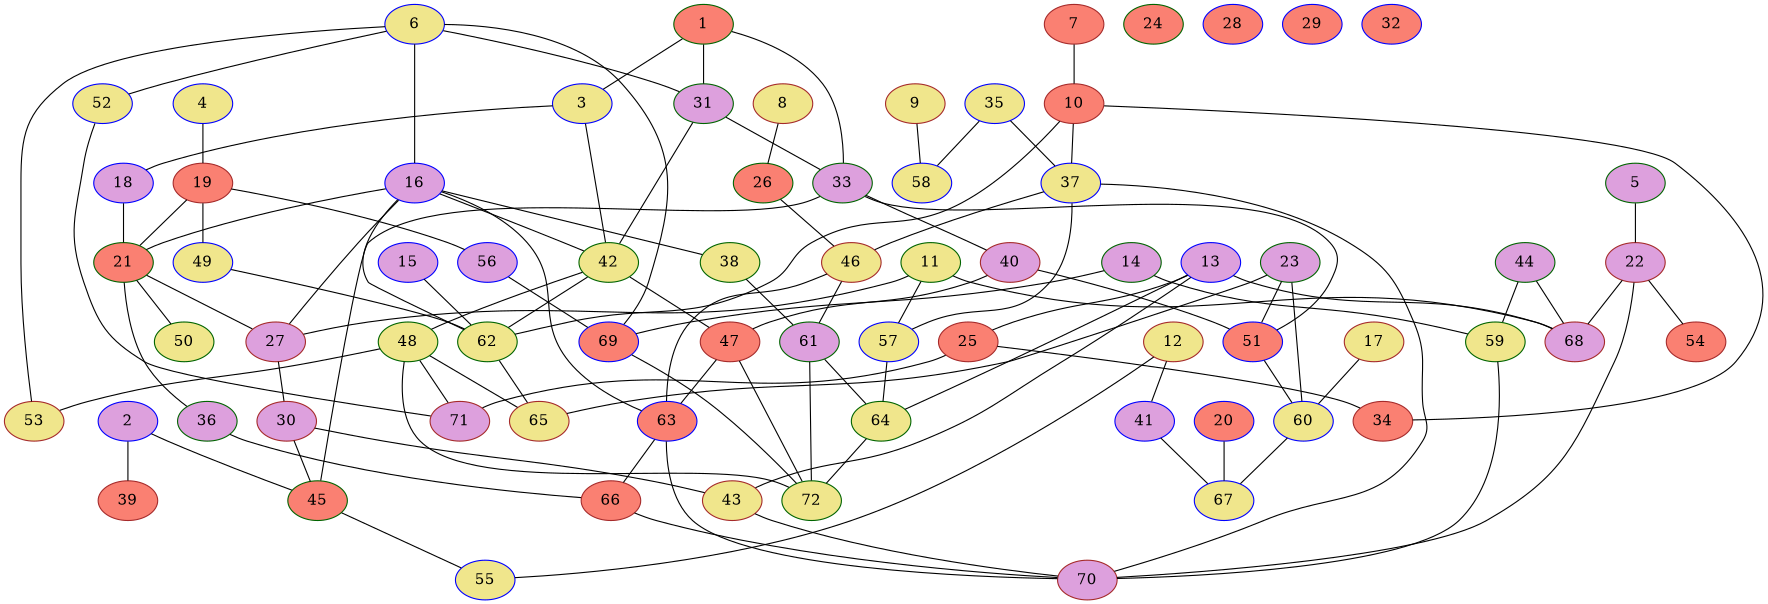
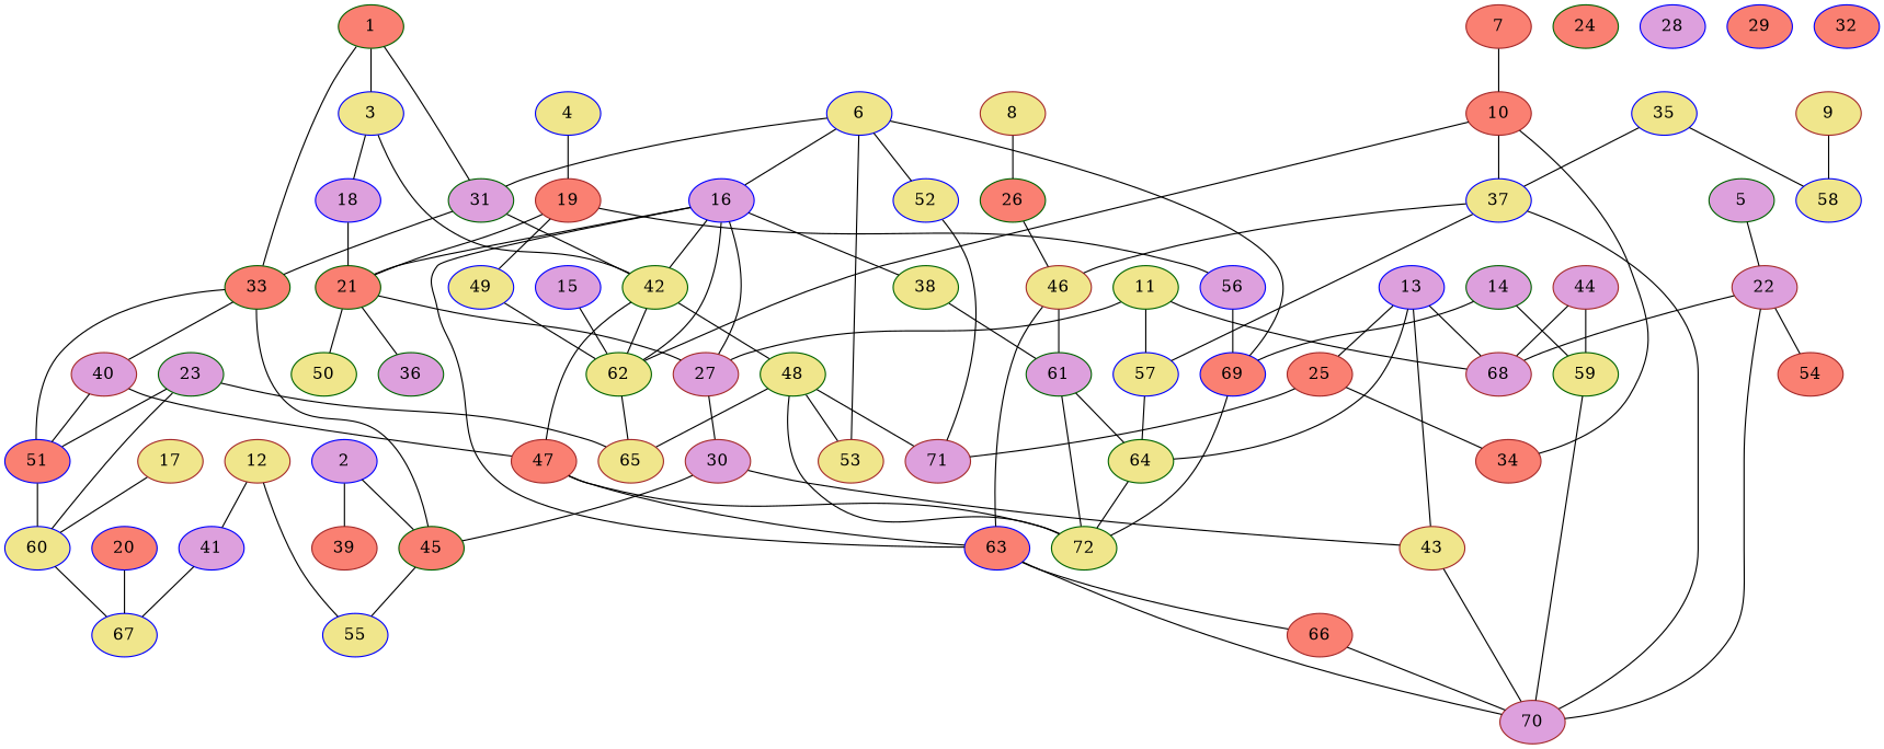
  graph {
    node [color=blue fillcolor=khaki style=filled]
    1 [color=darkgreen fillcolor=salmon]
    3
    31 [color=darkgreen fillcolor=plum]
-   33 [color=darkgreen fillcolor=plum]
+   33 [color=darkgreen fillcolor=salmon]
    18 [fillcolor=plum]
    42 [color=darkgreen]
    45 [color=darkgreen fillcolor=salmon]
    51 [fillcolor=salmon]
    40 [color=brown fillcolor=plum]
    2 [fillcolor=plum]
    39 [color=brown fillcolor=salmon]
    55
    21 [color=darkgreen fillcolor=salmon]
    62 [color=darkgreen]
    47 [color=brown fillcolor=salmon]
    48 [color=darkgreen]
    4
    19 [color=brown fillcolor=salmon]
    49
    56 [fillcolor=plum]
    5 [color=darkgreen fillcolor=plum]
    22 [color=brown fillcolor=plum]
    68 [color=brown fillcolor=plum]
    54 [color=brown fillcolor=salmon]
    70 [color=brown fillcolor=plum]
    6
    16 [fillcolor=plum]
    52
    53 [color=brown]
    69 [fillcolor=salmon]
    27 [color=brown fillcolor=plum]
    38 [color=darkgreen]
    63 [fillcolor=salmon]
    71 [color=brown fillcolor=plum]
    72 [color=darkgreen]
    7 [color=brown fillcolor=salmon]
    10 [color=brown fillcolor=salmon]
    34 [color=brown fillcolor=salmon]
    37
    26 [color=darkgreen fillcolor=salmon]
    8 [color=brown]
    46 [color=brown]
    58
    9 [color=brown]
    57
    65 [color=brown]
    11 [color=darkgreen]
    30 [color=brown fillcolor=plum]
    64 [color=darkgreen]
    41 [fillcolor=plum]
    12 [color=brown]
    67
    13 [fillcolor=plum]
    25 [color=brown fillcolor=salmon]
    43 [color=brown]
    14 [color=darkgreen fillcolor=plum]
    59 [color=darkgreen]
    15 [fillcolor=plum]
    36 [color=darkgreen fillcolor=plum]
    50 [color=darkgreen]
    61 [color=darkgreen fillcolor=plum]
    66 [color=brown fillcolor=salmon]
    60
    17 [color=brown]
    20 [fillcolor=salmon]
    23 [color=darkgreen fillcolor=plum]
    24 [color=darkgreen fillcolor=salmon]
-   28 [fillcolor=salmon]
+   28 [fillcolor=plum]
    29 [fillcolor=salmon]
    32 [fillcolor=salmon]
    35
-   44 [color=darkgreen fillcolor=plum]
+   44 [color=brown fillcolor=plum]
    1 -- 3
    1 -- 31
    1 -- 33
    3 -- 18
    3 -- 42
    31 -- 33
    31 -- 42
    33 -- 45
    33 -- 51
    33 -- 40
    18 -- 21
    42 -- 62
    42 -- 47
    42 -- 48
    45 -- 55
    51 -- 60
    40 -- 51
    40 -- 47
    2 -- 45
    2 -- 39
    21 -- 27
    21 -- 36
    21 -- 50
    62 -- 65
    47 -- 63
    47 -- 72
    48 -- 53
    48 -- 71
    48 -- 72
    48 -- 65
    4 -- 19
    19 -- 21
    19 -- 49
    19 -- 56
    49 -- 62
    56 -- 69
    5 -- 22
    22 -- 68
    22 -- 54
    22 -- 70
    6 -- 31
    6 -- 16
    6 -- 52
    6 -- 53
    6 -- 69
    16 -- 42
    16 -- 21
    16 -- 62
    16 -- 27
    16 -- 38
    16 -- 63
    52 -- 71
    69 -- 72
    27 -- 30
    38 -- 61
    63 -- 70
    63 -- 66
    7 -- 10
    10 -- 62
    10 -- 34
    10 -- 37
    37 -- 70
    37 -- 46
    37 -- 57
    26 -- 46
    8 -- 26
    46 -- 63
    46 -- 61
    9 -- 58
    57 -- 64
    11 -- 68
    11 -- 27
    11 -- 57
    30 -- 45
    30 -- 43
    64 -- 72
    41 -- 67
    12 -- 55
    12 -- 41
    13 -- 68
    13 -- 64
    13 -- 25
    13 -- 43
    25 -- 71
    25 -- 34
    43 -- 70
    14 -- 69
    14 -- 59
    59 -- 70
    15 -- 62
-   36 -- 66
    61 -- 72
    61 -- 64
    66 -- 70
    60 -- 67
    17 -- 60
    20 -- 67
    23 -- 51
    23 -- 65
    23 -- 60
    35 -- 37
    35 -- 58
    44 -- 68
    44 -- 59
  }
